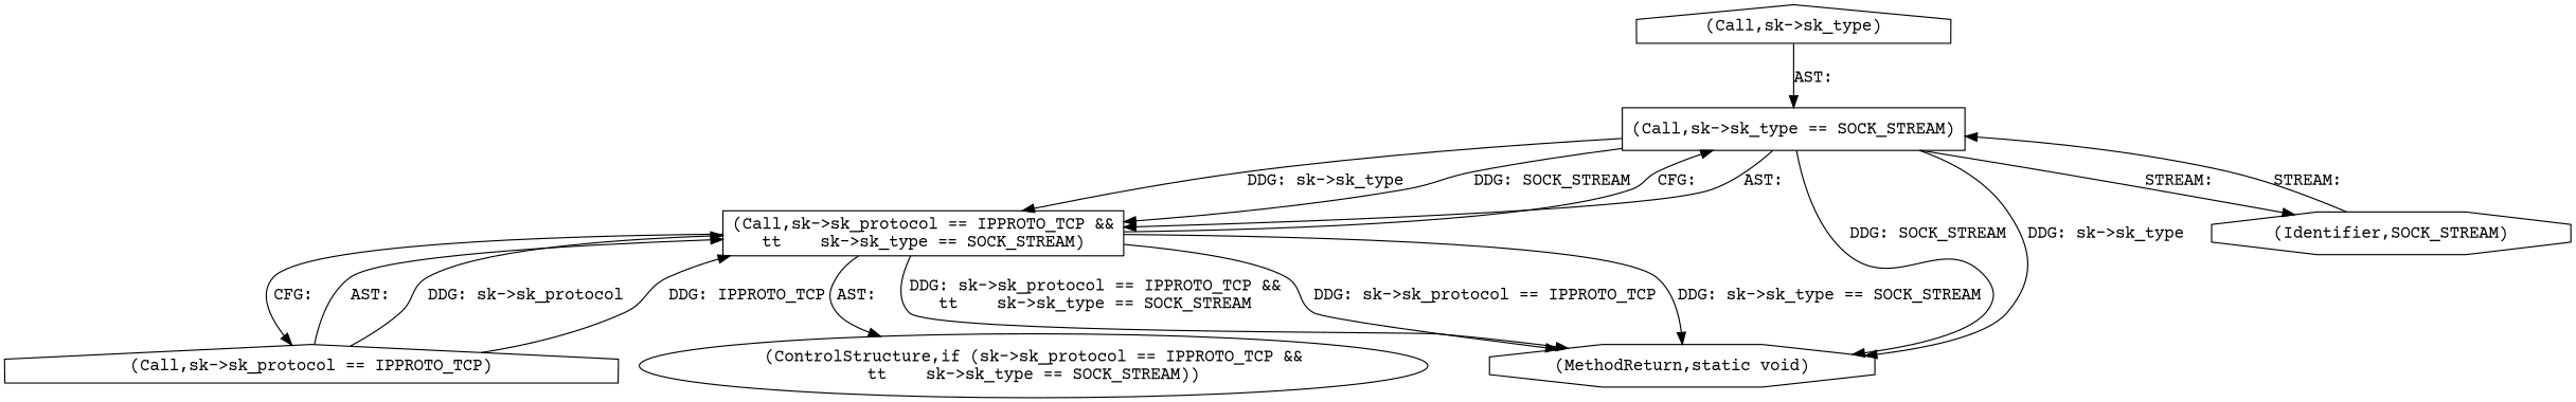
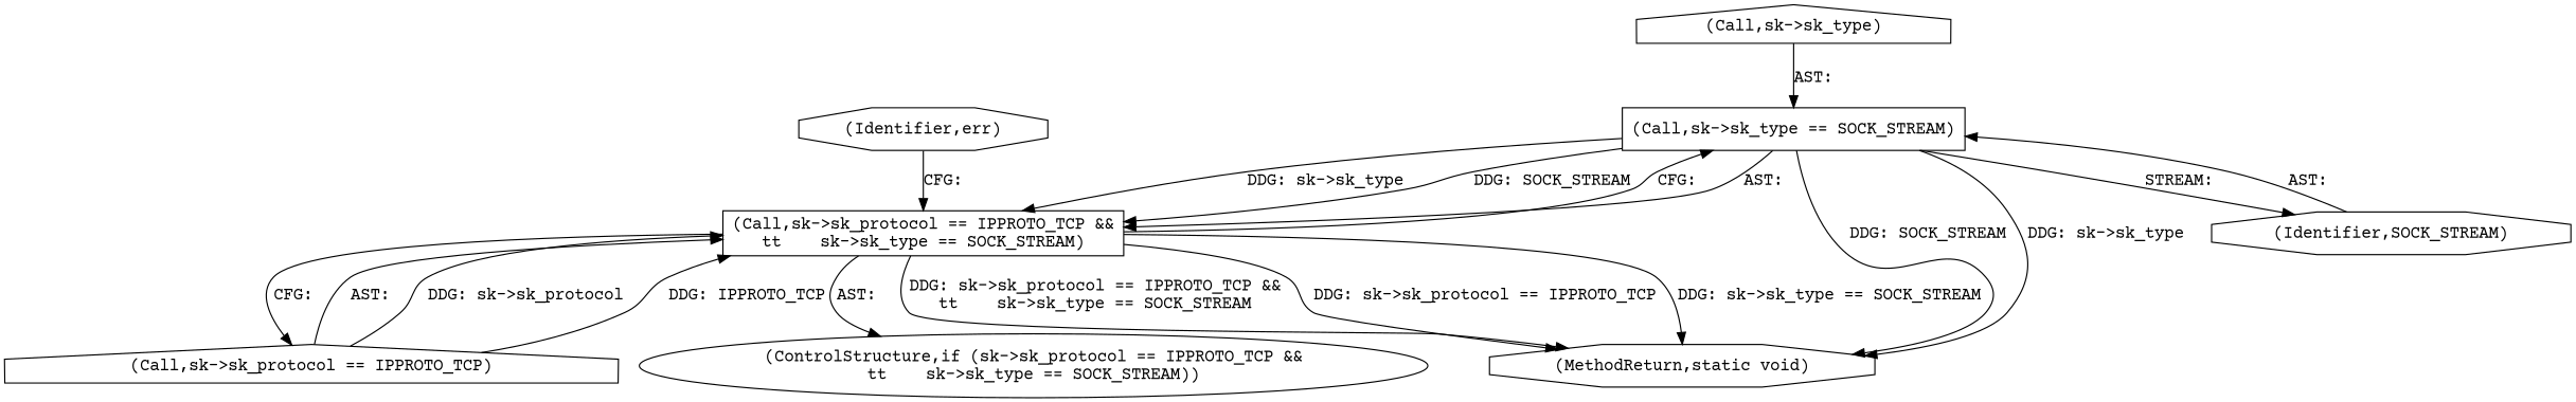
  digraph {
    fontname="Courier Prime"
    node [fontname="Courier Prime" shape=octagon]
    edge [fontname="Courier Prime"]
    n1 [label="(Call,sk->sk_type == SOCK_STREAM)" shape=box]
    n2 [label="(Call,sk->sk_protocol == IPPROTO_TCP &&\n\t\t    sk->sk_type == SOCK_STREAM)" shape=box]
    n3 [label="(MethodReturn,static void)"]
    n4 [label="(Identifier,SOCK_STREAM)"]
    n5 [label="(Call,sk->sk_protocol == IPPROTO_TCP)" shape=house]
    n6 [label="(ControlStructure,if (sk->sk_protocol == IPPROTO_TCP &&\n\t\t    sk->sk_type == SOCK_STREAM))" shape=ellipse]
+   n7 [label="(Identifier,err)"]
    n8 [label="(Call,sk->sk_type)" shape=house]
    n1 -> n2 [label="AST: "]
    n1 -> n2 [label="DDG: sk->sk_type"]
    n1 -> n2 [label="DDG: SOCK_STREAM"]
    n1 -> n3 [label="DDG: SOCK_STREAM"]
    n1 -> n3 [label="DDG: sk->sk_type"]
    n1 -> n4 [label="STREAM: "]
    n2 -> n1 [label="CFG: "]
    n2 -> n3 [label="DDG: sk->sk_protocol == IPPROTO_TCP"]
    n2 -> n3 [label="DDG: sk->sk_type == SOCK_STREAM"]
    n2 -> n3 [label="DDG: sk->sk_protocol == IPPROTO_TCP &&\n\t\t    sk->sk_type == SOCK_STREAM"]
    n2 -> n5 [label="CFG: "]
    n2 -> n6 [label="AST: "]
-   n4 -> n1 [label="STREAM: "]
+   n4 -> n1 [label="AST: "]
    n5 -> n2 [label="AST: "]
    n5 -> n2 [label="DDG: sk->sk_protocol"]
    n5 -> n2 [label="DDG: IPPROTO_TCP"]
+   n7 -> n2 [label="CFG: "]
    n8 -> n1 [label="AST: "]
  }
